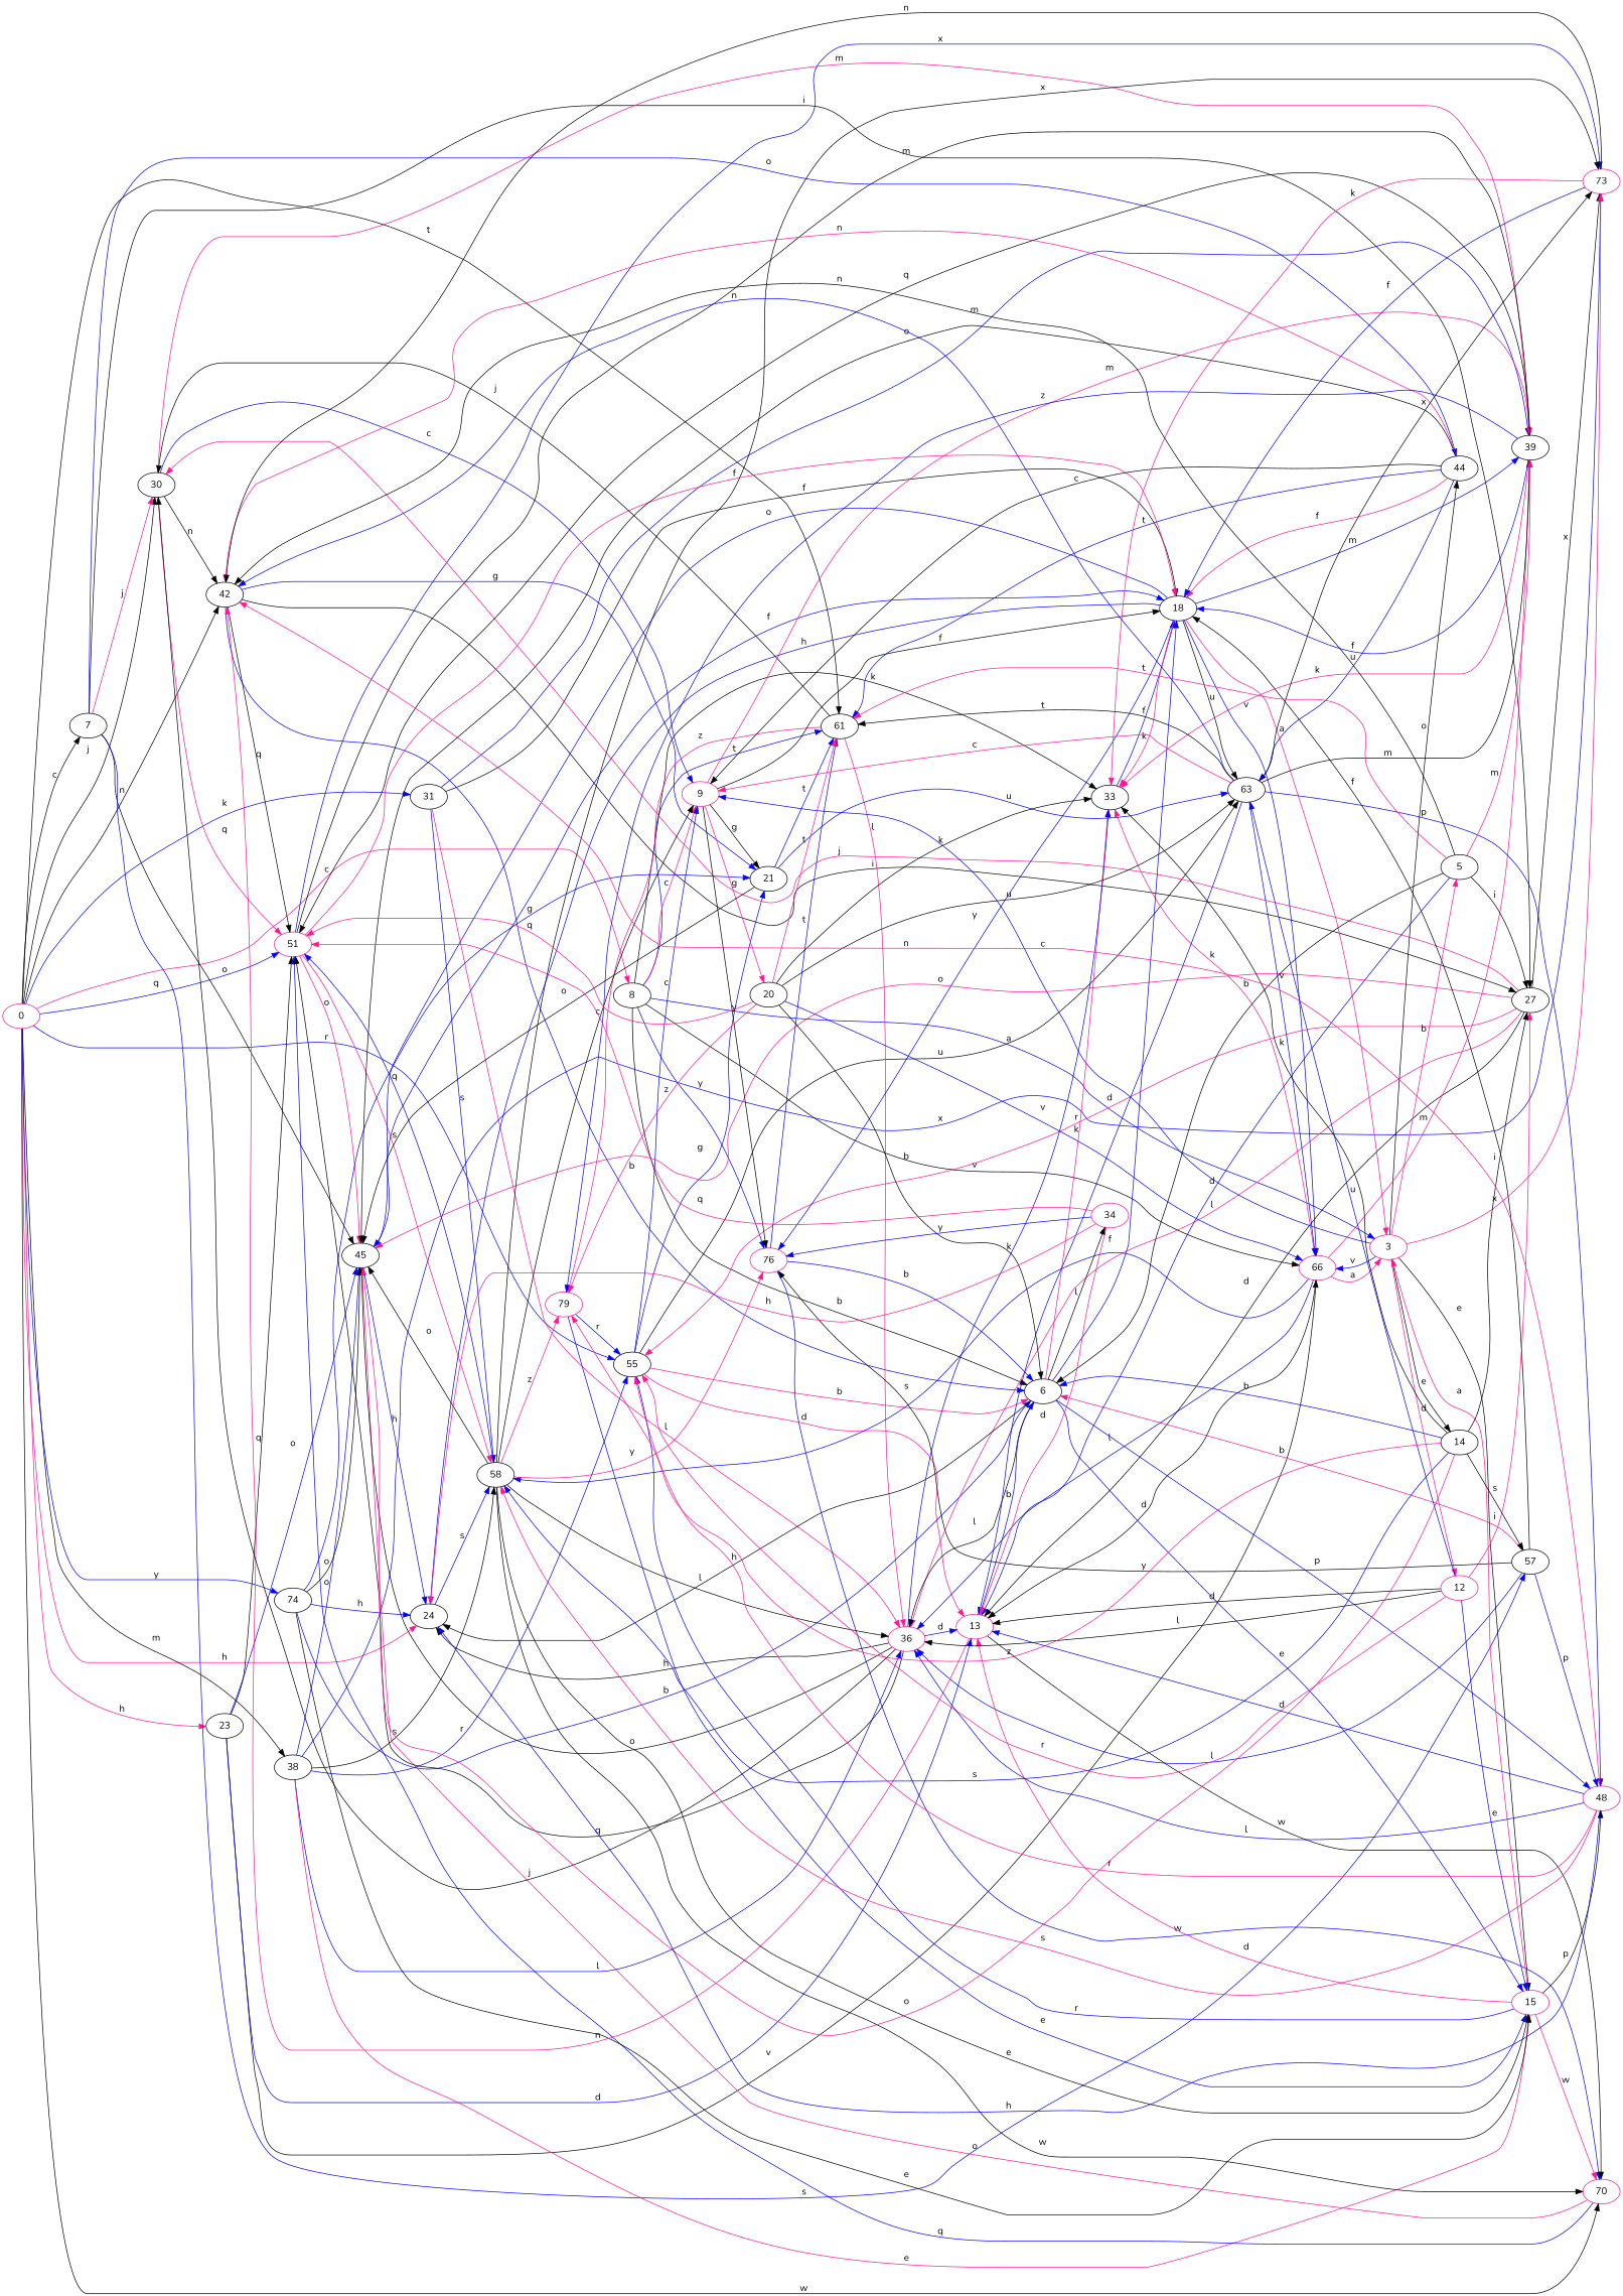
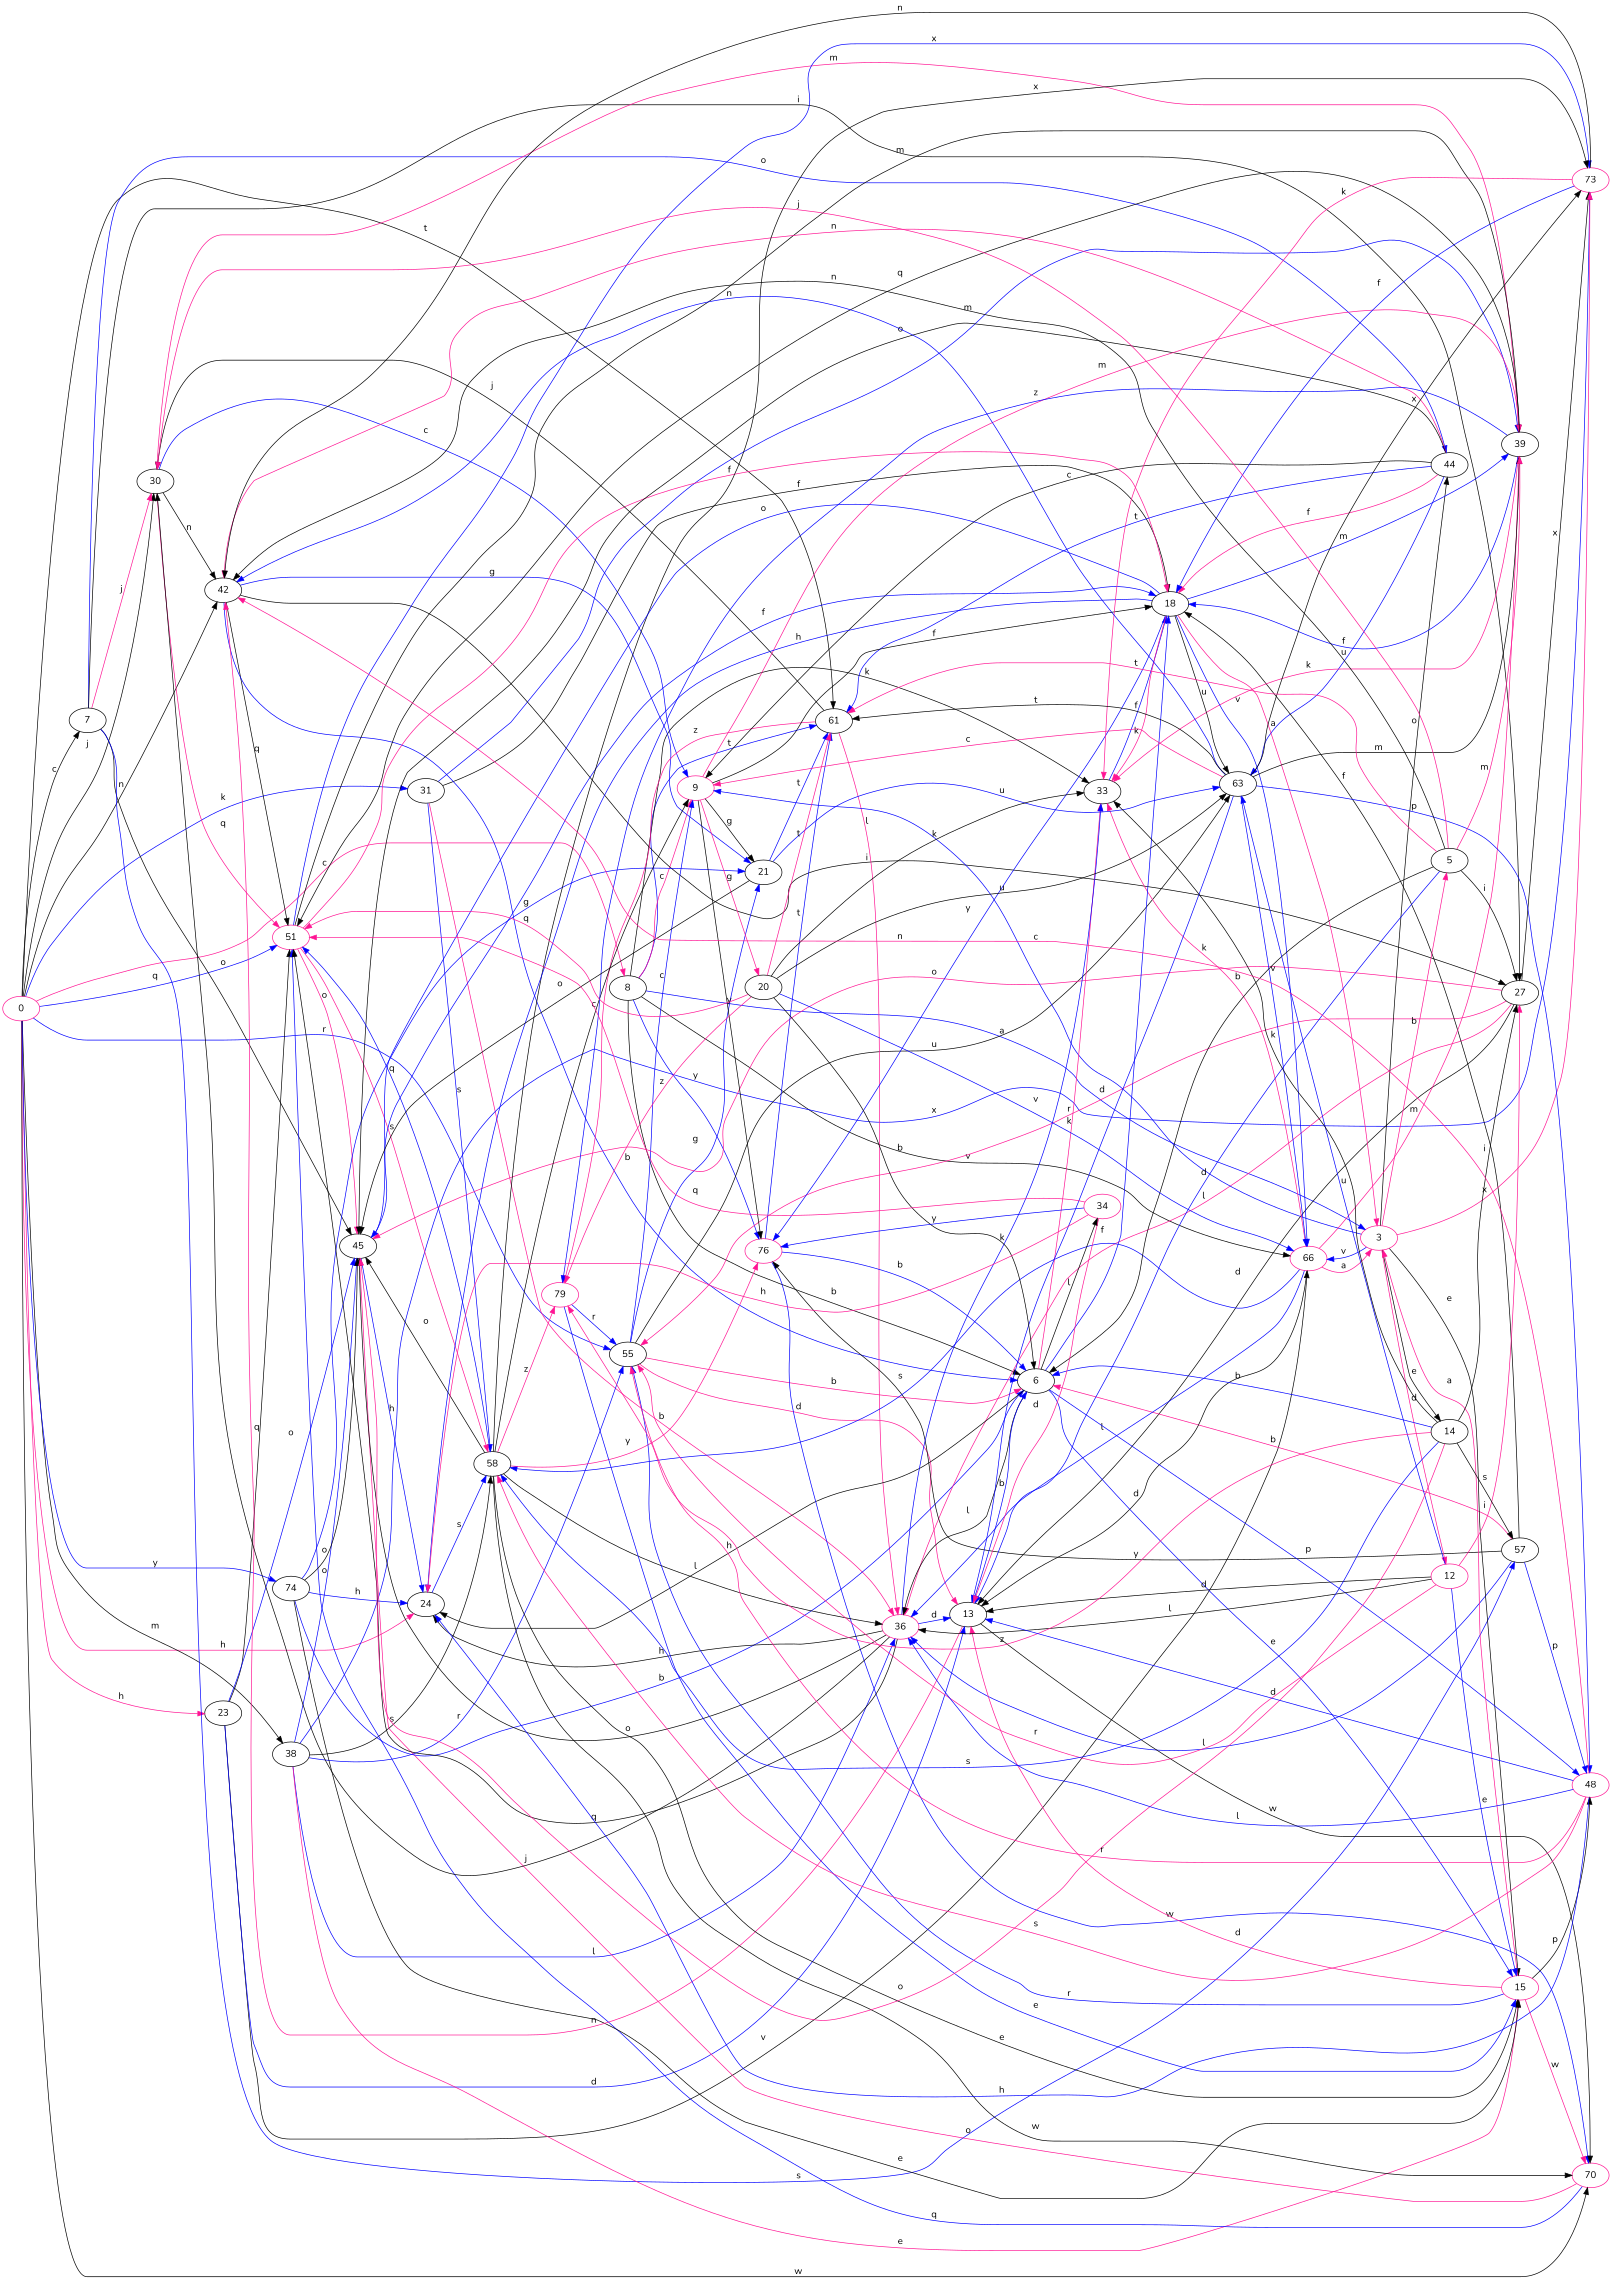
  strict digraph {
    fontname=Nunito
    rankdir=LR
    node [color=black fontname=Nunito]
    edge [color=blue fontname=Nunito]
    0 [color=deeppink]
    7
    8
    23
    24
    30
    31
    38
    42
    51 [color=deeppink]
    55
    61
    70 [color=deeppink]
    74
    44
    27
    45
    57
    3 [color=deeppink]
    9 [color=deeppink]
    66 [color=deeppink]
    6
    33
    76 [color=deeppink]
-   13 [color=deeppink]
+   13
    58
    39
    18
    36 [color=deeppink]
    15 [color=deeppink]
    73 [color=deeppink]
    21
    63
    79 [color=deeppink]
    5
    12 [color=deeppink]
    14
    20
    48 [color=deeppink]
    34 [color=deeppink]
    0 -> 7 [color=black label=c]
    0 -> 8 [color=deeppink label=c]
    0 -> 23 [color=deeppink label=h]
    0 -> 24 [color=deeppink label=h]
    0 -> 30 [color=black label=j]
    0 -> 31 [label=k]
    0 -> 38 [color=black label=m]
    0 -> 42 [color=black label=n]
    0 -> 51 [label=q]
    0 -> 55 [label=r]
    0 -> 61 [color=black label=t]
    0 -> 70 [color=black label=w]
    0 -> 74 [label=y]
    7 -> 30 [color=deeppink label=j]
    7 -> 44 [label=o]
    7 -> 27 [color=black label=i]
    7 -> 45 [color=black label=o]
    7 -> 57 [label=s]
    8 -> 61 [label=t]
    8 -> 3 [label=a]
    8 -> 9 [color=deeppink label=c]
    8 -> 66 [color=black label=v]
    8 -> 6 [color=black label=b]
    8 -> 33 [color=black label=k]
    8 -> 76 [label=y]
    23 -> 51 [color=black label=q]
    23 -> 45 [label=o]
    23 -> 66 [color=black label=v]
    23 -> 13 [label=d]
    24 -> 58 [label=s]
    30 -> 42 [color=black label=n]
    30 -> 51 [color=deeppink label=q]
    30 -> 9 [label=c]
    30 -> 39 [color=deeppink label=m]
    31 -> 58 [label=s]
    31 -> 39 [label=m]
    31 -> 18 [color=black label=f]
-   31 -> 36 [color=deeppink label=l]
+   31 -> 36 [color=deeppink label=b]
    38 -> 55 [label=r]
    38 -> 45 [label=o]
    38 -> 58 [color=black label=s]
    38 -> 36 [label=l]
    38 -> 15 [color=deeppink label=e]
    38 -> 73 [label=x]
    42 -> 51 [color=black label=q]
    42 -> 27 [color=black label=i]
    42 -> 6 [label=b]
    42 -> 21 [label=g]
    51 -> 45 [color=deeppink label=o]
    51 -> 58 [color=deeppink label=s]
    51 -> 39 [color=black label=m]
    51 -> 18 [color=deeppink label=f]
    51 -> 73 [label=x]
    55 -> 9 [label=c]
    55 -> 6 [color=deeppink label=b]
    55 -> 13 [color=deeppink label=d]
    55 -> 21 [label=g]
    55 -> 63 [color=black label=u]
    61 -> 30 [color=black label=j]
    61 -> 36 [color=deeppink label=l]
    61 -> 79 [color=deeppink label=z]
    70 -> 51 [label=q]
    70 -> 45 [color=deeppink label=o]
    74 -> 24 [label=h]
    74 -> 45 [color=black label=o]
    74 -> 6 [label=b]
    74 -> 15 [color=black label=e]
    74 -> 21 [label=g]
    44 -> 42 [color=deeppink label=n]
    44 -> 61 [label=t]
    44 -> 45 [color=black label=o]
    44 -> 9 [color=black label=c]
    44 -> 18 [color=deeppink label=f]
    44 -> 63 [label=u]
    27 -> 55 [color=deeppink label=r]
    27 -> 45 [color=deeppink label=o]
    27 -> 13 [color=black label=d]
    27 -> 36 [color=deeppink label=l]
    27 -> 73 [color=black label=x]
    45 -> 24 [label=h]
    45 -> 18 [label=f]
    57 -> 6 [color=deeppink label=b]
    57 -> 76 [color=black label=y]
    57 -> 18 [color=black label=f]
    57 -> 36 [label=l]
    57 -> 48 [label=p]
    3 -> 44 [color=black label=o]
    3 -> 9 [label=c]
    3 -> 66 [label=v]
    3 -> 15 [color=black label=e]
    3 -> 73 [color=deeppink label=x]
    3 -> 5 [color=deeppink label=b]
    3 -> 12 [color=deeppink label=d]
    3 -> 14 [color=black label=e]
    9 -> 76 [color=black label=y]
    9 -> 39 [color=deeppink label=m]
    9 -> 18 [color=black label=f]
    9 -> 21 [color=black label=g]
    9 -> 20 [color=deeppink label=g]
    66 -> 3 [color=deeppink label=a]
    66 -> 33 [color=deeppink label=k]
    66 -> 13 [color=black label=d]
    66 -> 58 [label=s]
    66 -> 39 [color=deeppink label=m]
    66 -> 36 [label=l]
    6 -> 24 [color=black label=h]
    6 -> 33 [color=deeppink label=k]
    6 -> 18 [label=f]
    6 -> 36 [color=black label=l]
    6 -> 15 [label=e]
    6 -> 48 [label=p]
    6 -> 34 [color=black label=l]
    33 -> 18 [label=f]
    76 -> 61 [label=t]
    76 -> 70 [label=w]
    76 -> 6 [label=b]
    13 -> 42 [color=deeppink label=n]
    13 -> 70 [color=black label=w]
    13 -> 6 [label=b]
    58 -> 51 [label=q]
    58 -> 70 [color=black label=w]
    58 -> 45 [color=black label=o]
    58 -> 9 [color=black label=c]
    58 -> 76 [color=deeppink label=y]
    58 -> 36 [color=black label=l]
    58 -> 15 [color=black label=e]
    58 -> 73 [color=black label=x]
    58 -> 79 [color=deeppink label=z]
    39 -> 51 [color=black label=q]
    39 -> 33 [color=deeppink label=k]
    39 -> 18 [label=f]
    39 -> 79 [label=z]
    18 -> 24 [label=h]
    18 -> 45 [label=o]
    18 -> 3 [color=deeppink label=a]
    18 -> 66 [label=v]
    18 -> 33 [color=deeppink label=k]
    18 -> 76 [label=y]
    18 -> 39 [label=m]
    18 -> 63 [color=black label=u]
    36 -> 24 [color=black label=h]
    36 -> 30 [color=black label=j]
    36 -> 51 [color=black label=q]
    36 -> 45 [color=black label=o]
    36 -> 33 [label=k]
    36 -> 13 [label=d]
    15 -> 55 [label=r]
    15 -> 70 [color=deeppink label=w]
    15 -> 3 [color=deeppink label=a]
    15 -> 13 [color=deeppink label=d]
    15 -> 48 [color=black label=p]
    73 -> 42 [color=black label=n]
    73 -> 33 [color=deeppink label=k]
    73 -> 18 [label=f]
    21 -> 61 [label=t]
    21 -> 45 [color=black label=o]
    21 -> 63 [label=u]
    63 -> 42 [label=n]
    63 -> 61 [color=black label=t]
    63 -> 9 [color=deeppink label=c]
    63 -> 66 [label=v]
    63 -> 13 [label=d]
    63 -> 39 [color=black label=m]
    63 -> 73 [color=black label=x]
    63 -> 48 [label=p]
    79 -> 55 [label=r]
    79 -> 15 [label=e]
-   27 -> 30 [color=deeppink label=j]
+   5 -> 30 [color=deeppink label=j]
    5 -> 42 [color=black label=n]
    5 -> 61 [color=deeppink label=t]
    5 -> 27 [color=black label=i]
    5 -> 6 [color=black label=b]
    5 -> 13 [label=d]
    5 -> 39 [color=deeppink label=m]
    12 -> 55 [color=deeppink label=r]
    12 -> 27 [color=deeppink label=i]
    12 -> 13 [color=black label=d]
    12 -> 36 [color=black label=l]
    12 -> 15 [label=e]
    12 -> 63 [label=u]
    14 -> 27 [color=black label=i]
    14 -> 45 [color=deeppink label=o]
    14 -> 57 [color=black label=s]
    14 -> 6 [label=b]
    14 -> 33 [color=black label=k]
    14 -> 58 [label=s]
    14 -> 79 [color=deeppink label=z]
    20 -> 51 [color=deeppink label=q]
    20 -> 61 [color=deeppink label=t]
    20 -> 66 [label=v]
    20 -> 6 [color=black label=b]
    20 -> 33 [color=black label=k]
    20 -> 63 [color=black label=u]
    20 -> 79 [color=deeppink label=z]
    48 -> 24 [label=h]
    48 -> 42 [color=deeppink label=n]
    48 -> 55 [color=deeppink label=r]
    48 -> 13 [label=d]
    48 -> 58 [color=deeppink label=s]
    48 -> 36 [label=l]
    34 -> 24 [color=deeppink label=h]
    34 -> 51 [color=deeppink label=q]
    34 -> 76 [label=y]
    34 -> 13 [color=deeppink label=d]
  }
